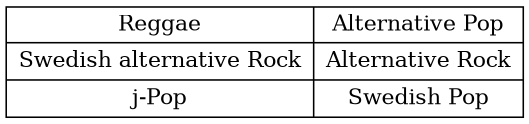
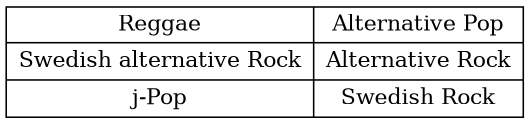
  digraph {
    splines=false
-   n1 [label="{Reggae | Swedish alternative Rock | j-Pop} | {Alternative Pop | Alternative Rock | Swedish Pop}" shape=record]
+   n1 [label="{Reggae | Swedish alternative Rock | j-Pop} | {Alternative Pop | Alternative Rock | Swedish Rock}" shape=record]
  }
